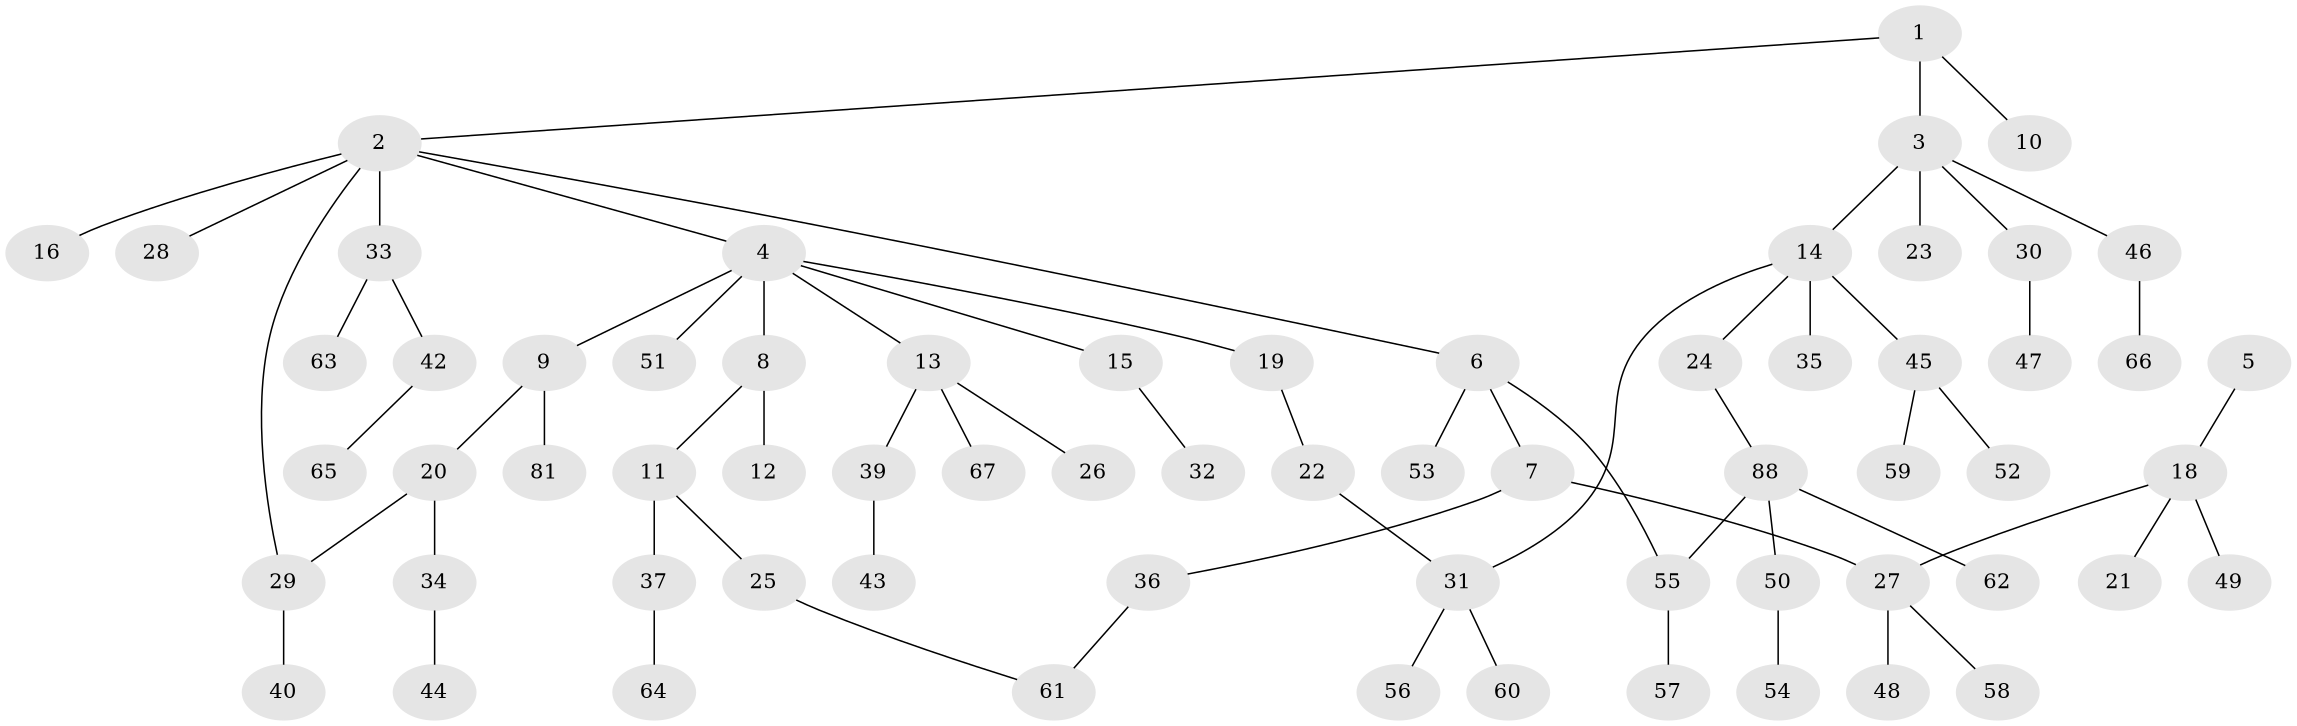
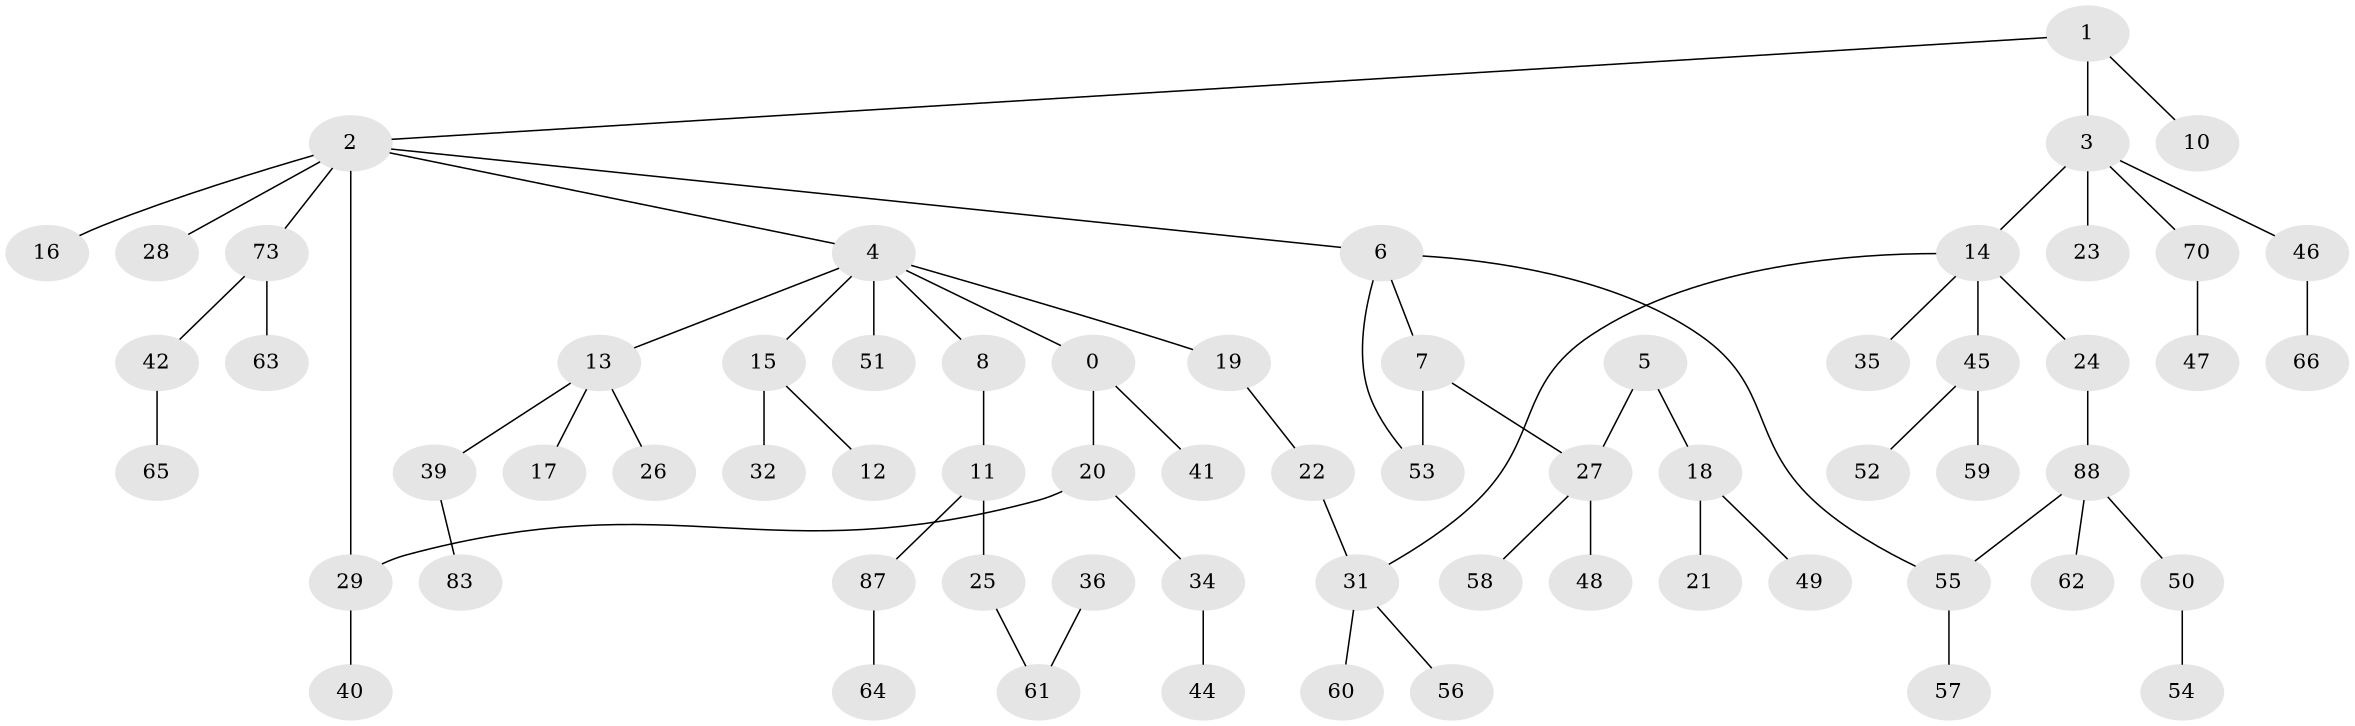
  graph {
    node [color=gray90 style=filled]
    1
    2
    3
    10
    4
    6
    16
    28
    29
-   33
+   33 [label=73]
    14
    23
-   30
+   30 [label=70]
    46
    8
-   9
+   9 [label=0]
    13
    15
    19
    51
    7
    53
    55
    40
    42
    63
    24
    31
    35
    45
    47
    66
    5
    18
    27
    11
    12
    20
-   41 [label=81]
-   17 [label=67]
+   41
+   17
    26
    39
    32
    22
    21
    49
    48
    58
    36
    57
    61
    25
-   37
+   37 [label=87]
    34
    64
-   43
+   43 [label=83]
    n57 [label=88]
    56
    60
    52
    59
    44
    50
    62
    65
    54
    1 -- 2
    1 -- 3
    1 -- 10
    2 -- 4
    2 -- 6
    2 -- 16
    2 -- 28
    2 -- 29
    2 -- 33
    3 -- 14
    3 -- 23
    3 -- 30
    3 -- 46
    4 -- 8
    4 -- 9
    4 -- 13
    4 -- 15
    4 -- 19
    4 -- 51
    6 -- 7
    6 -- 53
    6 -- 55
    29 -- 40
    33 -- 42
    33 -- 63
    14 -- 24
    14 -- 31
    14 -- 35
    14 -- 45
    30 -- 47
    46 -- 66
    8 -- 11
-   8 -- 12
+   15 -- 12
    9 -- 20
    9 -- 41
    13 -- 17
    13 -- 26
    13 -- 39
    15 -- 32
    19 -- 22
    7 -- 27
-   7 -- 36
+   7 -- 53
    55 -- 57
    42 -- 65
    24 -- n57
    31 -- 56
    31 -- 60
    45 -- 52
    45 -- 59
    5 -- 18
-   18 -- 27
+   5 -- 27
    18 -- 21
    18 -- 49
    27 -- 48
    27 -- 58
    11 -- 25
    11 -- 37
    20 -- 29
    20 -- 34
    39 -- 43
    22 -- 31
    36 -- 61
    25 -- 61
    37 -- 64
    34 -- 44
    n57 -- 55
    n57 -- 50
    n57 -- 62
    50 -- 54
  }
